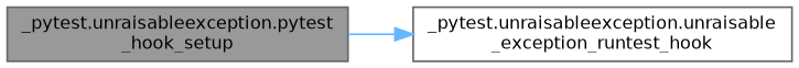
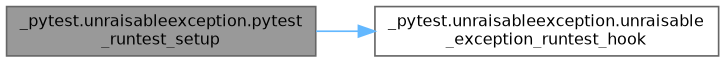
  digraph {
    rankdir=LR
    node [fontname=Helvetica fontsize=10 shape=box style=filled]
-   n1 [color=gray40 fillcolor=grey60 fontcolor=black height=0.2 label="_pytest.unraisableexception.pytest\l_hook_setup" width=0.4]
+   n1 [color=gray40 fillcolor=grey60 fontcolor=black height=0.2 label="_pytest.unraisableexception.pytest\l_runtest_setup" width=0.4]
    n2 [color=grey40 fillcolor=white height=0.2 label="_pytest.unraisableexception.unraisable\l_exception_runtest_hook" width=0.4]
    n1 -> n2 [color=steelblue1 fontname=Helvetica fontsize=10 labelfontname=Helvetica labelfontsize=10 style=solid]
  }
